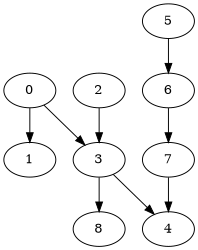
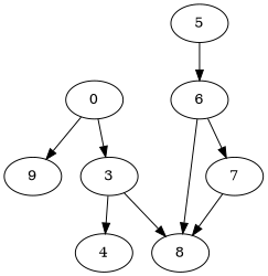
  digraph {
    0
-   1
+   1 [label=9]
    3
    4
    8
-   2
    6
    7
    5
    0 -> 1
    0 -> 3
    3 -> 4
    3 -> 8
-   2 -> 3
+   6 -> 8
    6 -> 7
-   7 -> 4
+   7 -> 8
    5 -> 6
  }
